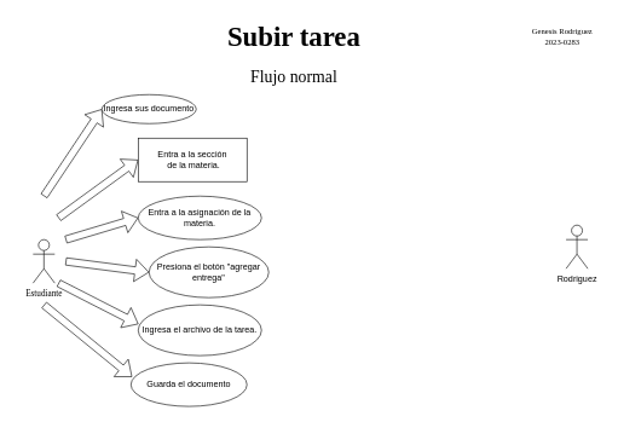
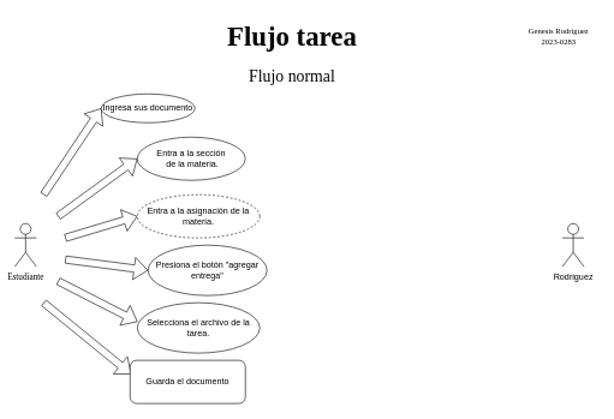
  <mxCell id="0" />
  <mxCell id="1" parent="0" />
- <mxCell id="2" value="Estudiante" style="shape=umlActor;verticalLabelPosition=bottom;verticalAlign=top;html=1;outlineConnect=0;shadow=0;gradientColor=none;fontFamily=Times New Roman;" vertex="1" parent="1"><mxGeometry x="45" y="330" width="30" height="60" as="geometry" /></mxCell>
+ <mxCell id="2" value="Estudiante" style="shape=umlActor;verticalLabelPosition=bottom;verticalAlign=top;html=1;outlineConnect=0;shadow=0;gradientColor=none;fontFamily=Times New Roman;" vertex="1" parent="1"><mxGeometry x="20" y="310" width="30" height="60" as="geometry" /></mxCell>
  <mxCell id="3" value="Flujo normal" style="text;html=1;align=center;verticalAlign=middle;whiteSpace=wrap;rounded=0;fontFamily=Times New Roman;fontSize=23;" vertex="1" parent="1"><mxGeometry x="310" y="90" width="190" height="30" as="geometry" /></mxCell>
  <mxCell id="4" value="" style="shape=flexArrow;endArrow=classic;html=1;rounded=0;entryX=0;entryY=0.5;entryDx=0;entryDy=0;" edge="1" parent="1" target="5"><mxGeometry width="50" height="50" relative="1" as="geometry"><mxPoint x="60" y="270" as="sourcePoint" /><mxPoint x="150" y="240" as="targetPoint" /></mxGeometry></mxCell>
  <mxCell id="5" value="Ingresa sus documento" style="ellipse;whiteSpace=wrap;html=1;" vertex="1" parent="1"><mxGeometry x="140" y="130" width="130" height="40" as="geometry" /></mxCell>
  <mxCell id="6" value="" style="shape=flexArrow;endArrow=classic;html=1;rounded=0;entryX=0;entryY=0.5;entryDx=0;entryDy=0;" edge="1" parent="1" target="7"><mxGeometry width="50" height="50" relative="1" as="geometry"><mxPoint x="80" y="300" as="sourcePoint" /><mxPoint x="190" y="250" as="targetPoint" /></mxGeometry></mxCell>
- <mxCell id="7" value="Entra a la sección&lt;div&gt;&amp;nbsp;de la materia.&lt;/div&gt;" style="whiteSpace=wrap;html=1;rounded=0;" vertex="1" parent="1"><mxGeometry x="190" y="190" width="150" height="60" as="geometry" /></mxCell>
+ <mxCell id="7" value="Entra a la sección&lt;div&gt;&amp;nbsp;de la materia.&lt;/div&gt;" style="ellipse;whiteSpace=wrap;html=1;" vertex="1" parent="1"><mxGeometry x="190" y="190" width="150" height="60" as="geometry" /></mxCell>
  <mxCell id="8" value="" style="shape=flexArrow;endArrow=classic;html=1;rounded=0;entryX=0;entryY=0.5;entryDx=0;entryDy=0;" edge="1" parent="1" target="9"><mxGeometry width="50" height="50" relative="1" as="geometry"><mxPoint x="90" y="330" as="sourcePoint" /><mxPoint x="180" y="300" as="targetPoint" /></mxGeometry></mxCell>
- <mxCell id="9" value="Entra a la asignación de la materia." style="ellipse;whiteSpace=wrap;html=1;" vertex="1" parent="1"><mxGeometry x="190" y="270" width="170" height="60" as="geometry" /></mxCell>
+ <mxCell id="9" value="Entra a la asignación de la materia." style="ellipse;whiteSpace=wrap;html=1;dashed=1;" vertex="1" parent="1"><mxGeometry x="190" y="270" width="170" height="60" as="geometry" /></mxCell>
  <mxCell id="10" value="" style="shape=flexArrow;endArrow=classic;html=1;rounded=0;entryX=0;entryY=0.5;entryDx=0;entryDy=0;" edge="1" parent="1" target="11"><mxGeometry width="50" height="50" relative="1" as="geometry"><mxPoint x="90" y="360" as="sourcePoint" /><mxPoint x="170" y="360" as="targetPoint" /></mxGeometry></mxCell>
  <mxCell id="11" value="Presiona el botón &quot;agregar entrega&quot;" style="ellipse;whiteSpace=wrap;html=1;" vertex="1" parent="1"><mxGeometry x="205" y="340" width="165" height="70" as="geometry" /></mxCell>
  <mxCell id="12" value="" style="shape=flexArrow;endArrow=classic;html=1;rounded=0;entryX=0.002;entryY=0.378;entryDx=0;entryDy=0;entryPerimeter=0;" edge="1" parent="1" target="13"><mxGeometry width="50" height="50" relative="1" as="geometry"><mxPoint x="80" y="390" as="sourcePoint" /><mxPoint x="130" y="410" as="targetPoint" /></mxGeometry></mxCell>
- <mxCell id="13" value="Ingresa el archivo de la tarea." style="ellipse;whiteSpace=wrap;html=1;" vertex="1" parent="1"><mxGeometry x="190" y="420" width="170" height="70" as="geometry" /></mxCell>
+ <mxCell id="13" value="Selecciona el archivo de la tarea." style="ellipse;whiteSpace=wrap;html=1;" vertex="1" parent="1"><mxGeometry x="190" y="420" width="170" height="70" as="geometry" /></mxCell>
  <mxCell id="14" value="" style="shape=flexArrow;endArrow=classic;html=1;rounded=0;entryX=0.01;entryY=0.321;entryDx=0;entryDy=0;entryPerimeter=0;" edge="1" parent="1" target="15"><mxGeometry width="50" height="50" relative="1" as="geometry"><mxPoint x="60" y="420" as="sourcePoint" /><mxPoint x="120" y="480" as="targetPoint" /></mxGeometry></mxCell>
- <mxCell id="15" value="Guarda el documento" style="ellipse;whiteSpace=wrap;html=1;" vertex="1" parent="1"><mxGeometry x="180" y="500" width="160" height="60" as="geometry" /></mxCell>
+ <mxCell id="15" value="Guarda el documento" style="whiteSpace=wrap;html=1;rounded=1;" vertex="1" parent="1"><mxGeometry x="180" y="500" width="160" height="60" as="geometry" /></mxCell>
  <mxCell id="16" value="&lt;p style=&quot;font-size: 11px;&quot; align=&quot;center&quot; class=&quot;MsoNormal&quot;&gt;&lt;span style=&quot;font-size: 11px;&quot;&gt;Genesis Rodriguez 2023-0283&lt;/span&gt;&lt;/p&gt;" style="text;html=1;align=center;verticalAlign=middle;whiteSpace=wrap;rounded=0;fontSize=11;fontFamily=Times New Roman;" vertex="1" parent="1"><mxGeometry x="720" y="20" width="110" height="60" as="geometry" /></mxCell>
- <mxCell id="17" value="&lt;h1 style=&quot;font-size: 38px;&quot;&gt;Subir tarea&lt;/h1&gt;" style="text;html=1;align=center;verticalAlign=middle;whiteSpace=wrap;rounded=0;fontSize=38;fontFamily=Times New Roman;" vertex="1" parent="1"><mxGeometry x="285" y="35" width="240" height="30" as="geometry" /></mxCell>
+ <mxCell id="17" value="&lt;h1 style=&quot;font-size: 38px;&quot;&gt;Flujo tarea&lt;/h1&gt;" style="text;html=1;align=center;verticalAlign=middle;whiteSpace=wrap;rounded=0;fontSize=38;fontFamily=Times New Roman;" vertex="1" parent="1"><mxGeometry x="285" y="35" width="240" height="30" as="geometry" /></mxCell>
  <mxCell id="18" value="Rodriguez" style="shape=umlActor;verticalLabelPosition=bottom;verticalAlign=top;html=1;outlineConnect=0;" vertex="1" parent="1"><mxGeometry x="780" y="310" width="30" height="60" as="geometry" /></mxCell>
